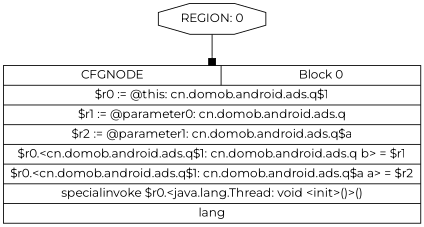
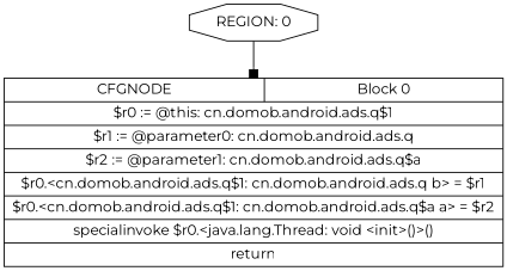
  digraph {
    fontname=Montserrat
    node [fontname=Montserrat]
    "REGION: 0" [shape=octagon]
-   n2 [label="{{ CFGNODE| Block 0}|$r0 := @this: cn.domob.android.ads.q$1|$r1 := @parameter0: cn.domob.android.ads.q|$r2 := @parameter1: cn.domob.android.ads.q$a|$r0.\<cn.domob.android.ads.q$1: cn.domob.android.ads.q b\> = $r1|$r0.\<cn.domob.android.ads.q$1: cn.domob.android.ads.q$a a\> = $r2|specialinvoke $r0.\<java.lang.Thread: void \<init\>()\>()|lang}" shape=record]
+   n2 [label="{{ CFGNODE| Block 0}|$r0 := @this: cn.domob.android.ads.q$1|$r1 := @parameter0: cn.domob.android.ads.q|$r2 := @parameter1: cn.domob.android.ads.q$a|$r0.\<cn.domob.android.ads.q$1: cn.domob.android.ads.q b\> = $r1|$r0.\<cn.domob.android.ads.q$1: cn.domob.android.ads.q$a a\> = $r2|specialinvoke $r0.\<java.lang.Thread: void \<init\>()\>()|return}" shape=record]
    "REGION: 0" -> n2 [arrowhead=box fontname=Montserrat]
  }
